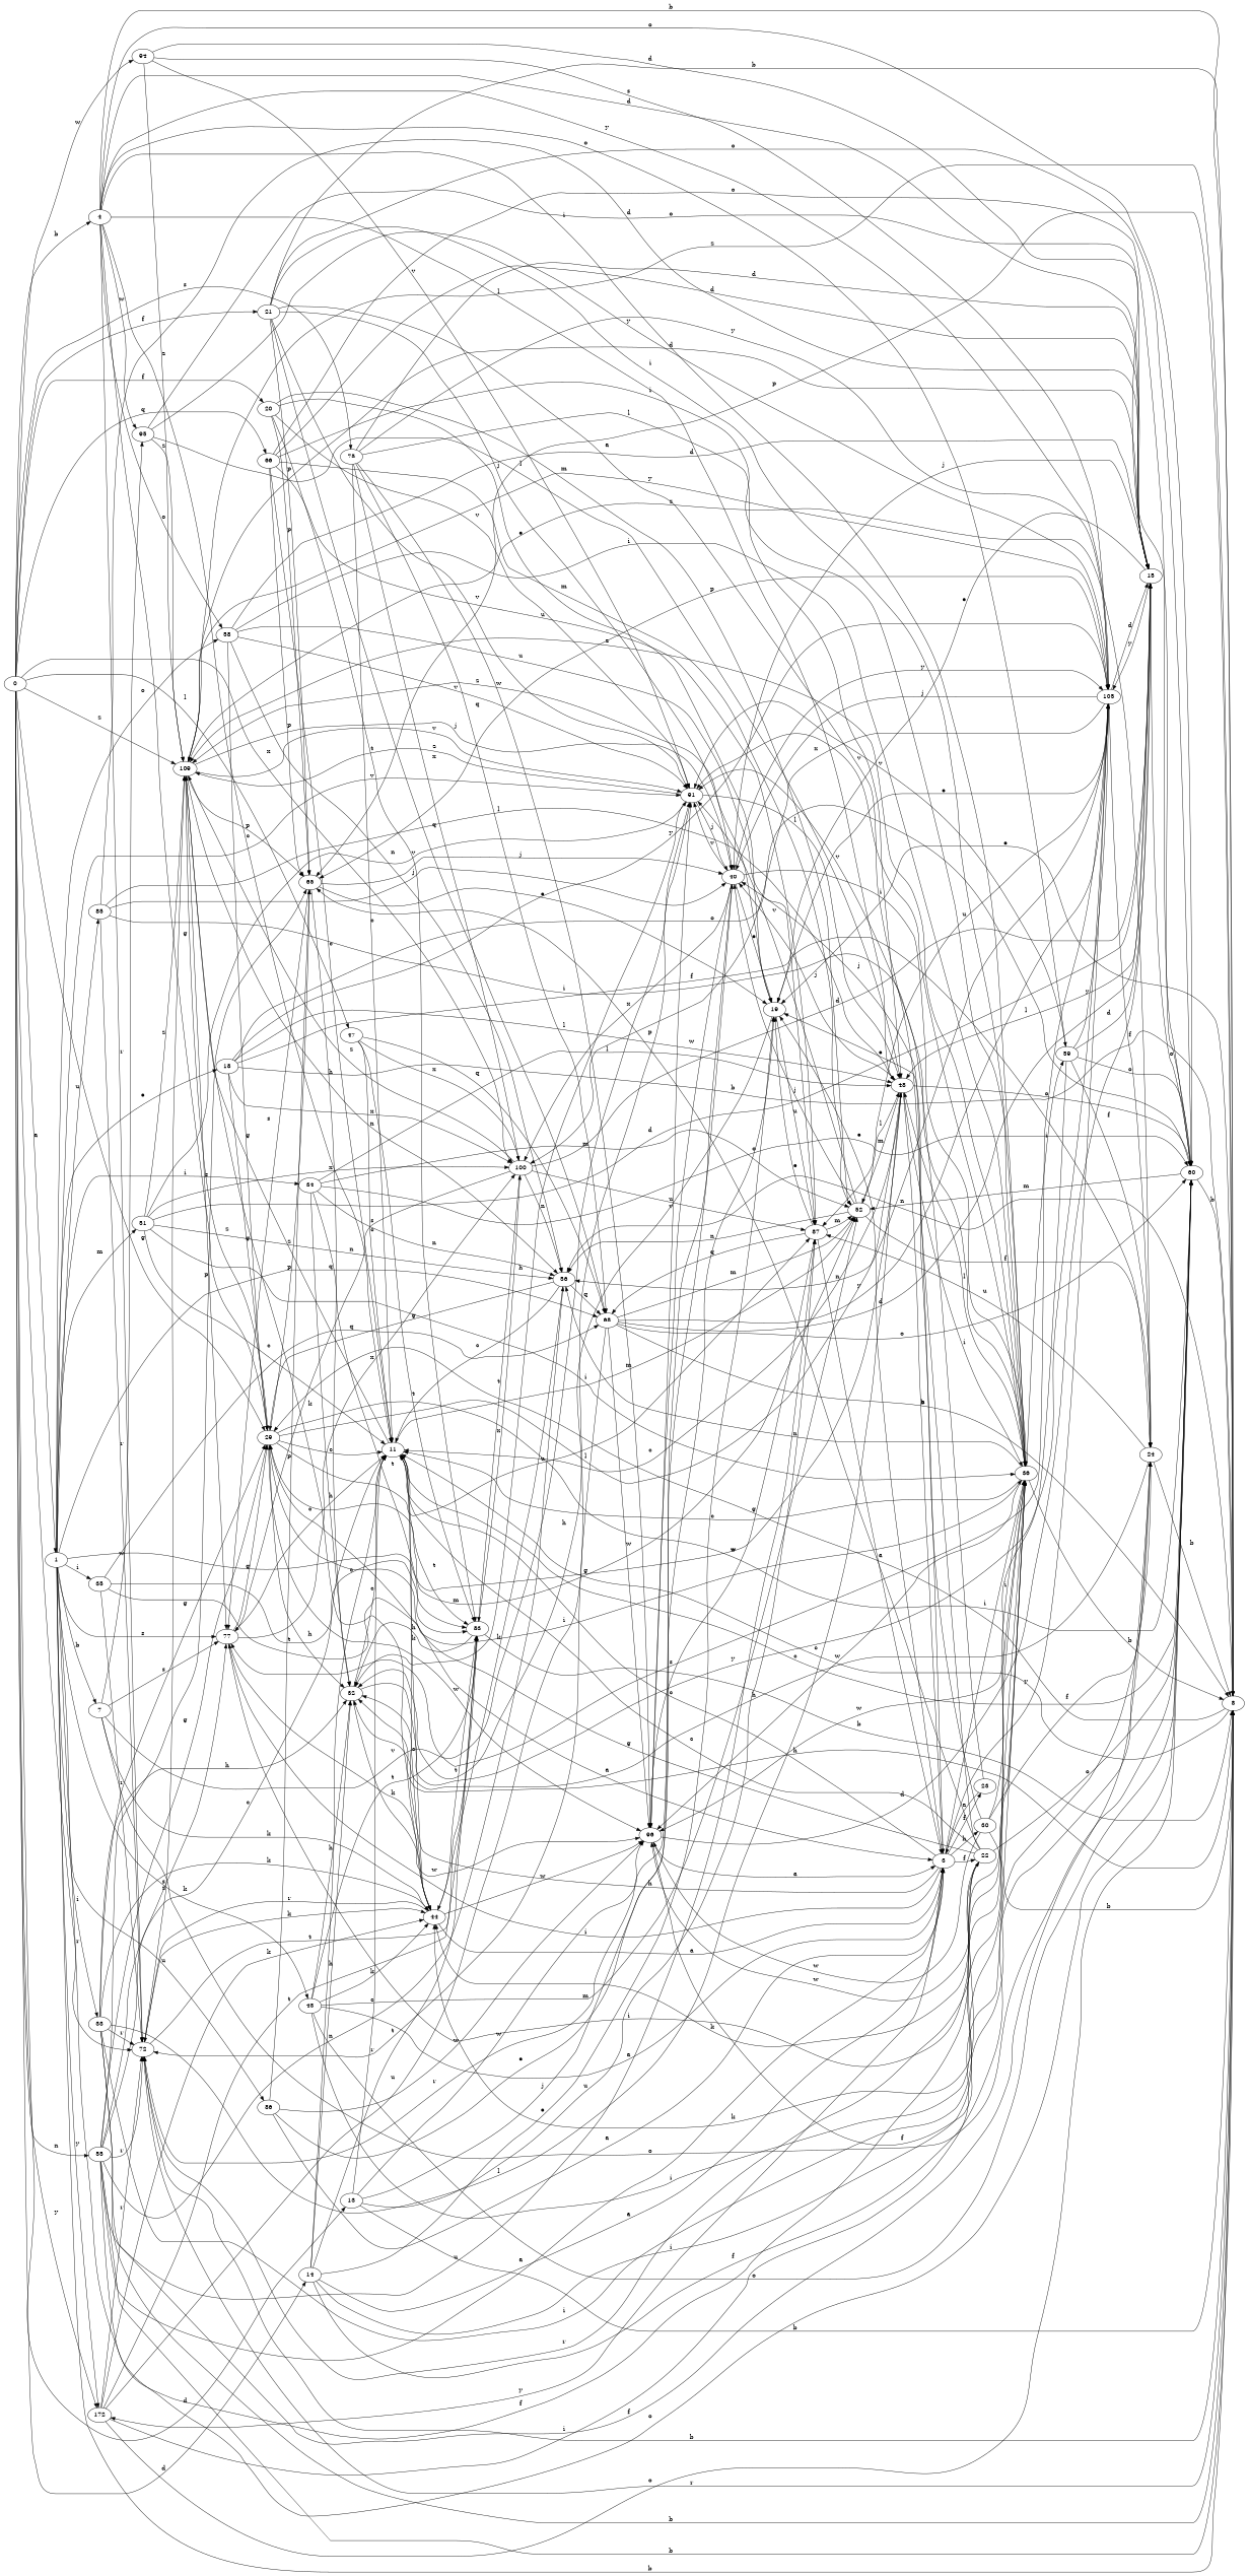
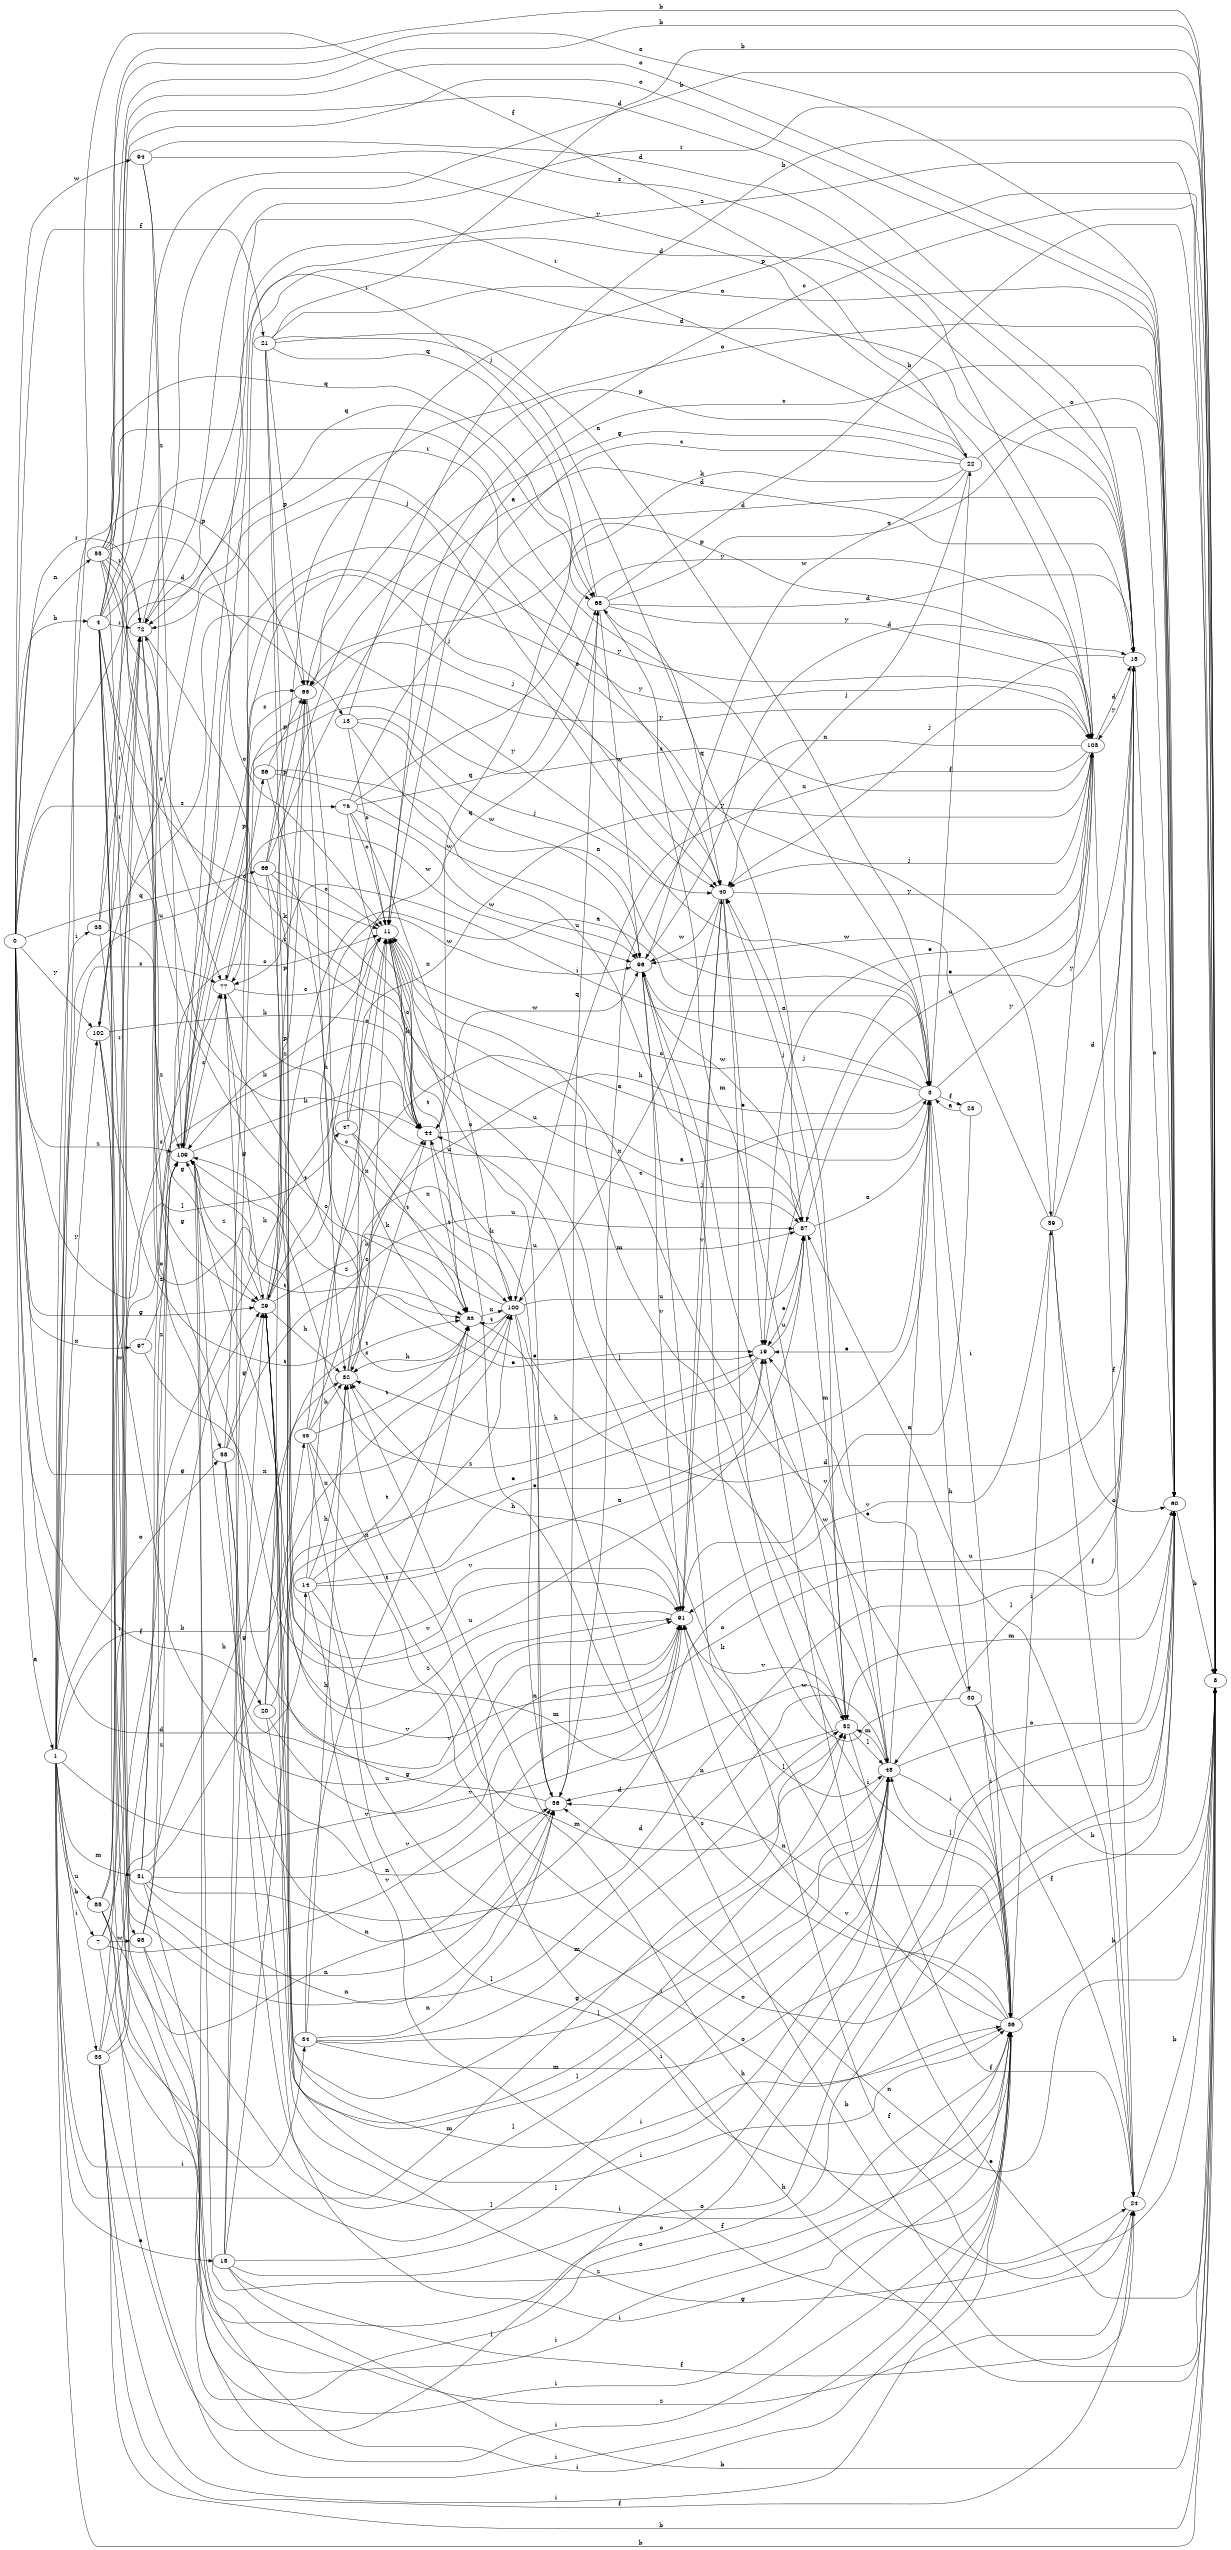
  strict digraph {
    rankdir=LR
    0
    1
    4
    13
    14
    20
    21
    29
    47
    55
    66
    72
    75
    94
+   97
    100
-   102 [label=172]
+   102
    109
    7
    8
    18
    22
    33
    34
    35
    43
    51
    52
    58
    68
    77
    85
    86
    91
    11
    36
    105
    15
    48
    59
    60
    95
    40
    87
    96
    3
    19
    32
    83
    24
    65
    56
    44
    23
    30
    0 -> 1 [label=a]
    0 -> 4 [label=b]
    0 -> 13 [label=d]
    0 -> 14 [label=d]
    0 -> 20 [label=f]
    0 -> 21 [label=f]
    0 -> 29 [label=g]
    0 -> 47 [label=l]
    0 -> 55 [label=n]
    0 -> 66 [label=q]
    0 -> 72 [label=r]
    0 -> 75 [label=s]
    0 -> 94 [label=w]
+   0 -> 97 [label=x]
    0 -> 100 [label=x]
    0 -> 102 [label=y]
    0 -> 109 [label=z]
    1 -> 102 [label=y]
    1 -> 7 [label=b]
    1 -> 8 [label=b]
    1 -> 18 [label=e]
    1 -> 22 [label=f]
    1 -> 33 [label=i]
    1 -> 34 [label=i]
    1 -> 35 [label=i]
    1 -> 43 [label=k]
    1 -> 51 [label=m]
    1 -> 52 [label=m]
    1 -> 58 [label=o]
    1 -> 68 [label=q]
    1 -> 77 [label=s]
    1 -> 85 [label=u]
    1 -> 86 [label=u]
    1 -> 91 [label=v]
    4 -> 29 [label=g]
    4 -> 72 [label=r]
    4 -> 8 [label=b]
    4 -> 58 [label=o]
    4 -> 11 [label=c]
    4 -> 36 [label=i]
    4 -> 105 [label=y]
    4 -> 15 [label=d]
    4 -> 48 [label=l]
    4 -> 59 [label=o]
    4 -> 60 [label=o]
    4 -> 95 [label=w]
    13 -> 8 [label=b]
    13 -> 11 [label=c]
    13 -> 40 [label=j]
    13 -> 87 [label=u]
    13 -> 96 [label=w]
    14 -> 11 [label=c]
    14 -> 36 [label=i]
    14 -> 3 [label=a]
    14 -> 19 [label=e]
    14 -> 32 [label=h]
    14 -> 83 [label=t]
    14 -> 24 [label=f]
    20 -> 52 [label=m]
    20 -> 91 [label=v]
    20 -> 19 [label=e]
    20 -> 83 [label=t]
    20 -> 65 [label=p]
    21 -> 8 [label=b]
    21 -> 68 [label=q]
    21 -> 91 [label=v]
    21 -> 36 [label=i]
    21 -> 60 [label=o]
    21 -> 40 [label=j]
    21 -> 3 [label=a]
    21 -> 65 [label=p]
    29 -> 109 [label=z]
    29 -> 11 [label=c]
    29 -> 48 [label=l]
    29 -> 60 [label=o]
    29 -> 87 [label=u]
    29 -> 96 [label=w]
    29 -> 3 [label=a]
    29 -> 32 [label=h]
    29 -> 65 [label=p]
    47 -> 100 [label=x]
    47 -> 68 [label=q]
    47 -> 11 [label=c]
    47 -> 83 [label=t]
    55 -> 29 [label=g]
    55 -> 72 [label=r]
    55 -> 8 [label=b]
    55 -> 77 [label=s]
    55 -> 11 [label=c]
    55 -> 60 [label=o]
    55 -> 87 [label=u]
    55 -> 3 [label=a]
    55 -> 65 [label=p]
    55 -> 56 [label=n]
    66 -> 52 [label=m]
    66 -> 11 [label=c]
    66 -> 36 [label=i]
    66 -> 15 [label=d]
    66 -> 60 [label=o]
    66 -> 87 [label=u]
    66 -> 65 [label=p]
    72 -> 109 [label=z]
    72 -> 8 [label=b]
    72 -> 83 [label=t]
    72 -> 44 [label=k]
    75 -> 100 [label=x]
    75 -> 68 [label=q]
    75 -> 11 [label=c]
    75 -> 105 [label=y]
    75 -> 15 [label=d]
    75 -> 48 [label=l]
    75 -> 96 [label=w]
    94 -> 109 [label=z]
    94 -> 91 [label=v]
    94 -> 105 [label=s]
    94 -> 15 [label=d]
+   97 -> 109 [label=z]
+   97 -> 87 [label=u]
    100 -> 109 [label=z]
    100 -> 77 [label=s]
    100 -> 15 [label=d]
    100 -> 87 [label=u]
    100 -> 83 [label=t]
    100 -> 56 [label=n]
    102 -> 72 [label=r]
    102 -> 91 [label=u]
    102 -> 36 [label=i]
    102 -> 60 [label=o]
    102 -> 83 [label=t]
    102 -> 44 [label=k]
    109 -> 77 [label=s]
    109 -> 91 [label=v]
    109 -> 105 [label=y]
    109 -> 15 [label=d]
    109 -> 40 [label=j]
    109 -> 65 [label=p]
    109 -> 56 [label=n]
    109 -> 44 [label=k]
    7 -> 77 [label=s]
    7 -> 91 [label=v]
    7 -> 60 [label=o]
    7 -> 95 [label=w]
    7 -> 44 [label=k]
    8 -> 29 [label=g]
    8 -> 72 [label=r]
    8 -> 109 [label=z]
    8 -> 11 [label=c]
    8 -> 19 [label=e]
    8 -> 32 [label=h]
    8 -> 65 [label=p]
    8 -> 56 [label=n]
    18 -> 29 [label=g]
    18 -> 100 [label=x]
    18 -> 8 [label=b]
    18 -> 105 [label=y]
    18 -> 48 [label=l]
    18 -> 60 [label=o]
    18 -> 24 [label=f]
    22 -> 29 [label=g]
    22 -> 72 [label=r]
    22 -> 11 [label=c]
    22 -> 60 [label=o]
    22 -> 40 [label=j]
    22 -> 96 [label=w]
    22 -> 65 [label=p]
    22 -> 44 [label=k]
    33 -> 29 [label=g]
    33 -> 72 [label=r]
    33 -> 8 [label=b]
    33 -> 36 [label=i]
    33 -> 48 [label=l]
    33 -> 32 [label=h]
    33 -> 24 [label=f]
    33 -> 44 [label=k]
    34 -> 52 [label=m]
    34 -> 48 [label=l]
    34 -> 60 [label=o]
    34 -> 32 [label=h]
    34 -> 83 [label=t]
    34 -> 56 [label=n]
    35 -> 72 [label=r]
    35 -> 68 [label=q]
    35 -> 36 [label=i]
    35 -> 83 [label=t]
    43 -> 52 [label=m]
    43 -> 36 [label=i]
    43 -> 60 [label=o]
    43 -> 3 [label=a]
    43 -> 32 [label=h]
    43 -> 83 [label=t]
    43 -> 44 [label=k]
    51 -> 100 [label=x]
    51 -> 109 [label=z]
    51 -> 91 [label=v]
    51 -> 11 [label=c]
    51 -> 36 [label=i]
    51 -> 15 [label=d]
    51 -> 56 [label=n]
    52 -> 91 [label=v]
    52 -> 48 [label=l]
    52 -> 40 [label=j]
    52 -> 24 [label=f]
    52 -> 56 [label=n]
    58 -> 29 [label=g]
    58 -> 91 [label=v]
    58 -> 36 [label=i]
    58 -> 15 [label=d]
    58 -> 87 [label=u]
    58 -> 56 [label=n]
    68 -> 72 [label=r]
    68 -> 8 [label=b]
    68 -> 52 [label=m]
    68 -> 105 [label=y]
    68 -> 15 [label=d]
    68 -> 60 [label=o]
    68 -> 96 [label=w]
    77 -> 29 [label=g]
    77 -> 100 [label=x]
    77 -> 11 [label=c]
    77 -> 36 [label=i]
    77 -> 96 [label=w]
    85 -> 72 [label=r]
    85 -> 36 [label=i]
    85 -> 15 [label=d]
    85 -> 48 [label=l]
    85 -> 40 [label=j]
    86 -> 96 [label=w]
    86 -> 3 [label=a]
    86 -> 19 [label=e]
    86 -> 65 [label=p]
    91 -> 109 [label=z]
    91 -> 48 [label=l]
    91 -> 40 [label=j]
    91 -> 32 [label=h]
    11 -> 109 [label=z]
    11 -> 52 [label=m]
    11 -> 83 [label=t]
    11 -> 44 [label=k]
    36 -> 109 [label=z]
    36 -> 8 [label=b]
    36 -> 91 [label=v]
    36 -> 11 [label=c]
    36 -> 48 [label=l]
    36 -> 59 [label=i]
    36 -> 96 [label=w]
    36 -> 56 [label=n]
    36 -> 44 [label=k]
    105 -> 100 [label=x]
    105 -> 77 [label=s]
    105 -> 15 [label=d]
    105 -> 40 [label=j]
    105 -> 87 [label=u]
    105 -> 19 [label=e]
    105 -> 24 [label=f]
    105 -> 65 [label=p]
    105 -> 56 [label=n]
    15 -> 105 [label=y]
    15 -> 48 [label=l]
    15 -> 60 [label=o]
    15 -> 40 [label=j]
    15 -> 19 [label=e]
    48 -> 29 [label=g]
    48 -> 52 [label=m]
    48 -> 11 [label=c]
    48 -> 36 [label=i]
    48 -> 60 [label=o]
    48 -> 40 [label=j]
    48 -> 3 [label=a]
    59 -> 91 [label=v]
    59 -> 105 [label=y]
    59 -> 15 [label=d]
    59 -> 60 [label=o]
    59 -> 96 [label=w]
    59 -> 24 [label=f]
    60 -> 8 [label=b]
    60 -> 52 [label=m]
    60 -> 11 [label=c]
    95 -> 109 [label=z]
    95 -> 105 [label=y]
    95 -> 48 [label=l]
    95 -> 60 [label=o]
    40 -> 72 [label=r]
    40 -> 100 [label=x]
    40 -> 91 [label=v]
    40 -> 36 [label=i]
    40 -> 105 [label=y]
    40 -> 96 [label=w]
    40 -> 19 [label=e]
    87 -> 52 [label=m]
    87 -> 68 [label=q]
    87 -> 96 [label=w]
    87 -> 3 [label=a]
    87 -> 19 [label=e]
    96 -> 91 [label=v]
    96 -> 15 [label=d]
    96 -> 3 [label=a]
    96 -> 24 [label=f]
    3 -> 102 [label=y]
    3 -> 22 [label=f]
    3 -> 77 [label=i]
    3 -> 11 [label=c]
    3 -> 36 [label=i]
    3 -> 105 [label=y]
    3 -> 19 [label=e]
    3 -> 32 [label=h]
    3 -> 23 [label=f]
    3 -> 30 [label=h]
    19 -> 109 [label=z]
    19 -> 87 [label=u]
    19 -> 32 [label=h]
    32 -> 11 [label=c]
    32 -> 105 [label=y]
    32 -> 44 [label=k]
    83 -> 100 [label=x]
    83 -> 8 [label=b]
    83 -> 32 [label=h]
    24 -> 109 [label=z]
    24 -> 8 [label=b]
    24 -> 87 [label=u]
    24 -> 32 [label=h]
    65 -> 77 [label=s]
    65 -> 40 [label=j]
    65 -> 19 [label=e]
    65 -> 32 [label=h]
    56 -> 29 [label=g]
    56 -> 68 [label=q]
    56 -> 11 [label=c]
    56 -> 44 [label=k]
    44 -> 72 [label=r]
    44 -> 11 [label=c]
    44 -> 96 [label=w]
    44 -> 3 [label=a]
    44 -> 83 [label=t]
    23 -> 91 [label=v]
    23 -> 3 [label=a]
    30 -> 8 [label=b]
    30 -> 36 [label=i]
    30 -> 96 [label=w]
    30 -> 19 [label=e]
    30 -> 24 [label=f]
  }
